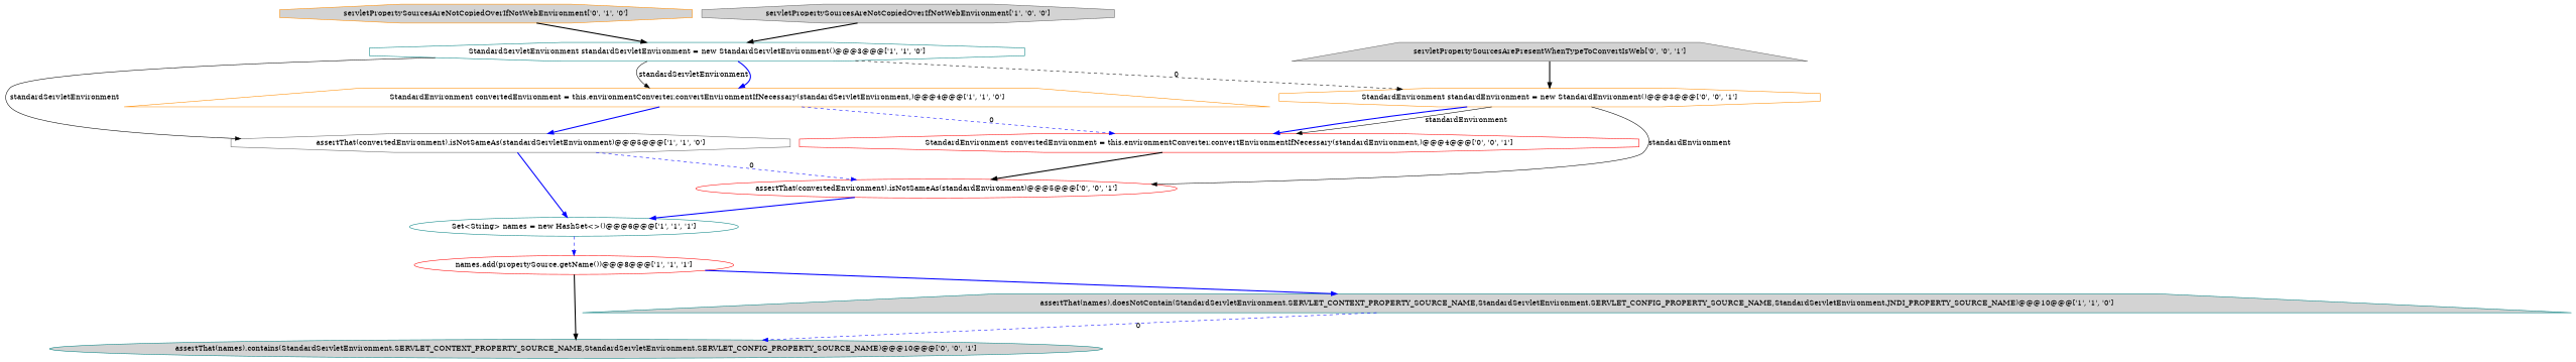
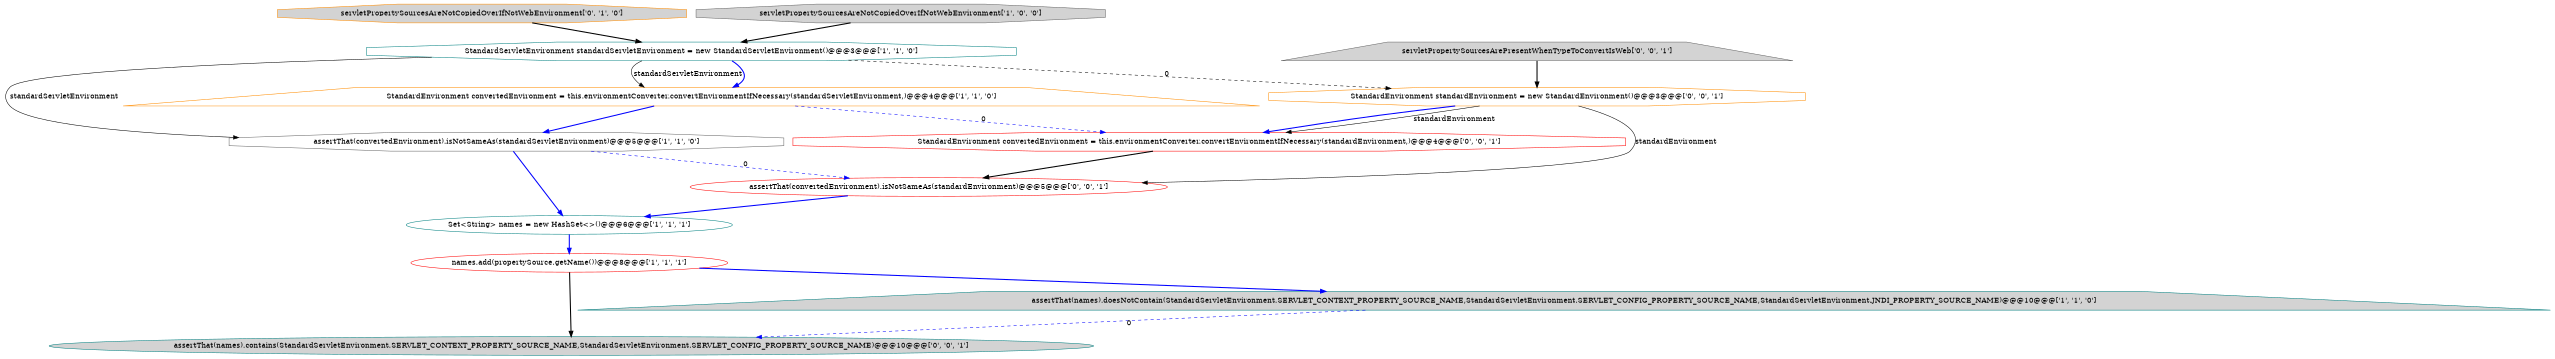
  digraph {
    node [fillcolor=white shape=octagon style=filled color=teal]
    edge [style=bold color=black]
    n1 [label="StandardEnvironment convertedEnvironment = this.environmentConverter.convertEnvironmentIfNecessary(standardEnvironment,)@@@4@@@['0', '0', '1']" color=red]
    n2 [label="assertThat(convertedEnvironment).isNotSameAs(standardEnvironment)@@@5@@@['0', '0', '1']" shape=ellipse color=red]
    n3 [label="Set<String> names = new HashSet<>()@@@6@@@['1', '1', '1']" shape=ellipse]
    n4 [label="names.add(propertySource.getName())@@@8@@@['1', '1', '1']" shape=ellipse color=red]
    n5 [fillcolor=lightgray label="servletPropertySourcesAreNotCopiedOverIfNotWebEnvironment['0', '1', '0']" color=darkorange]
    n6 [label="StandardServletEnvironment standardServletEnvironment = new StandardServletEnvironment()@@@3@@@['1', '1', '0']"]
    n7 [fillcolor=lightgray label="assertThat(names).contains(StandardServletEnvironment.SERVLET_CONTEXT_PROPERTY_SOURCE_NAME,StandardServletEnvironment.SERVLET_CONFIG_PROPERTY_SOURCE_NAME)@@@10@@@['0', '0', '1']" shape=ellipse]
    n8 [label="StandardEnvironment convertedEnvironment = this.environmentConverter.convertEnvironmentIfNecessary(standardServletEnvironment,)@@@4@@@['1', '1', '0']" shape=trapezium color=darkorange]
    n9 [label="assertThat(convertedEnvironment).isNotSameAs(standardServletEnvironment)@@@5@@@['1', '1', '0']" color=gray40]
    n10 [fillcolor=lightgray label="assertThat(names).doesNotContain(StandardServletEnvironment.SERVLET_CONTEXT_PROPERTY_SOURCE_NAME,StandardServletEnvironment.SERVLET_CONFIG_PROPERTY_SOURCE_NAME,StandardServletEnvironment.JNDI_PROPERTY_SOURCE_NAME)@@@10@@@['1', '1', '0']" shape=trapezium]
    n11 [label="StandardEnvironment standardEnvironment = new StandardEnvironment()@@@3@@@['0', '0', '1']" color=darkorange]
    n12 [fillcolor=lightgray label="servletPropertySourcesArePresentWhenTypeToConvertIsWeb['0', '0', '1']" shape=trapezium color=gray40]
    n13 [fillcolor=lightgray label="servletPropertySourcesAreNotCopiedOverIfNotWebEnvironment['1', '0', '0']" color=gray40]
    n1 -> n2
    n2 -> n3 [color=blue]
-   n3 -> n4 [style=dashed color=blue]
+   n3 -> n4 [color=blue]
    n4 -> n7
    n4 -> n10 [color=blue]
    n5 -> n6
    n6 -> n8 [label=standardServletEnvironment style=solid]
    n6 -> n8 [color=blue]
    n6 -> n9 [label=standardServletEnvironment style=solid]
    n6 -> n11 [label=0 style=dashed]
    n8 -> n1 [label=0 style=dashed color=blue]
    n8 -> n9 [color=blue]
    n9 -> n2 [label=0 style=dashed color=blue]
    n9 -> n3 [color=blue]
    n10 -> n7 [label=0 style=dashed color=blue]
    n11 -> n1 [color=blue]
    n11 -> n1 [label=standardEnvironment style=solid]
    n11 -> n2 [label=standardEnvironment style=solid]
    n12 -> n11
    n13 -> n6
  }
